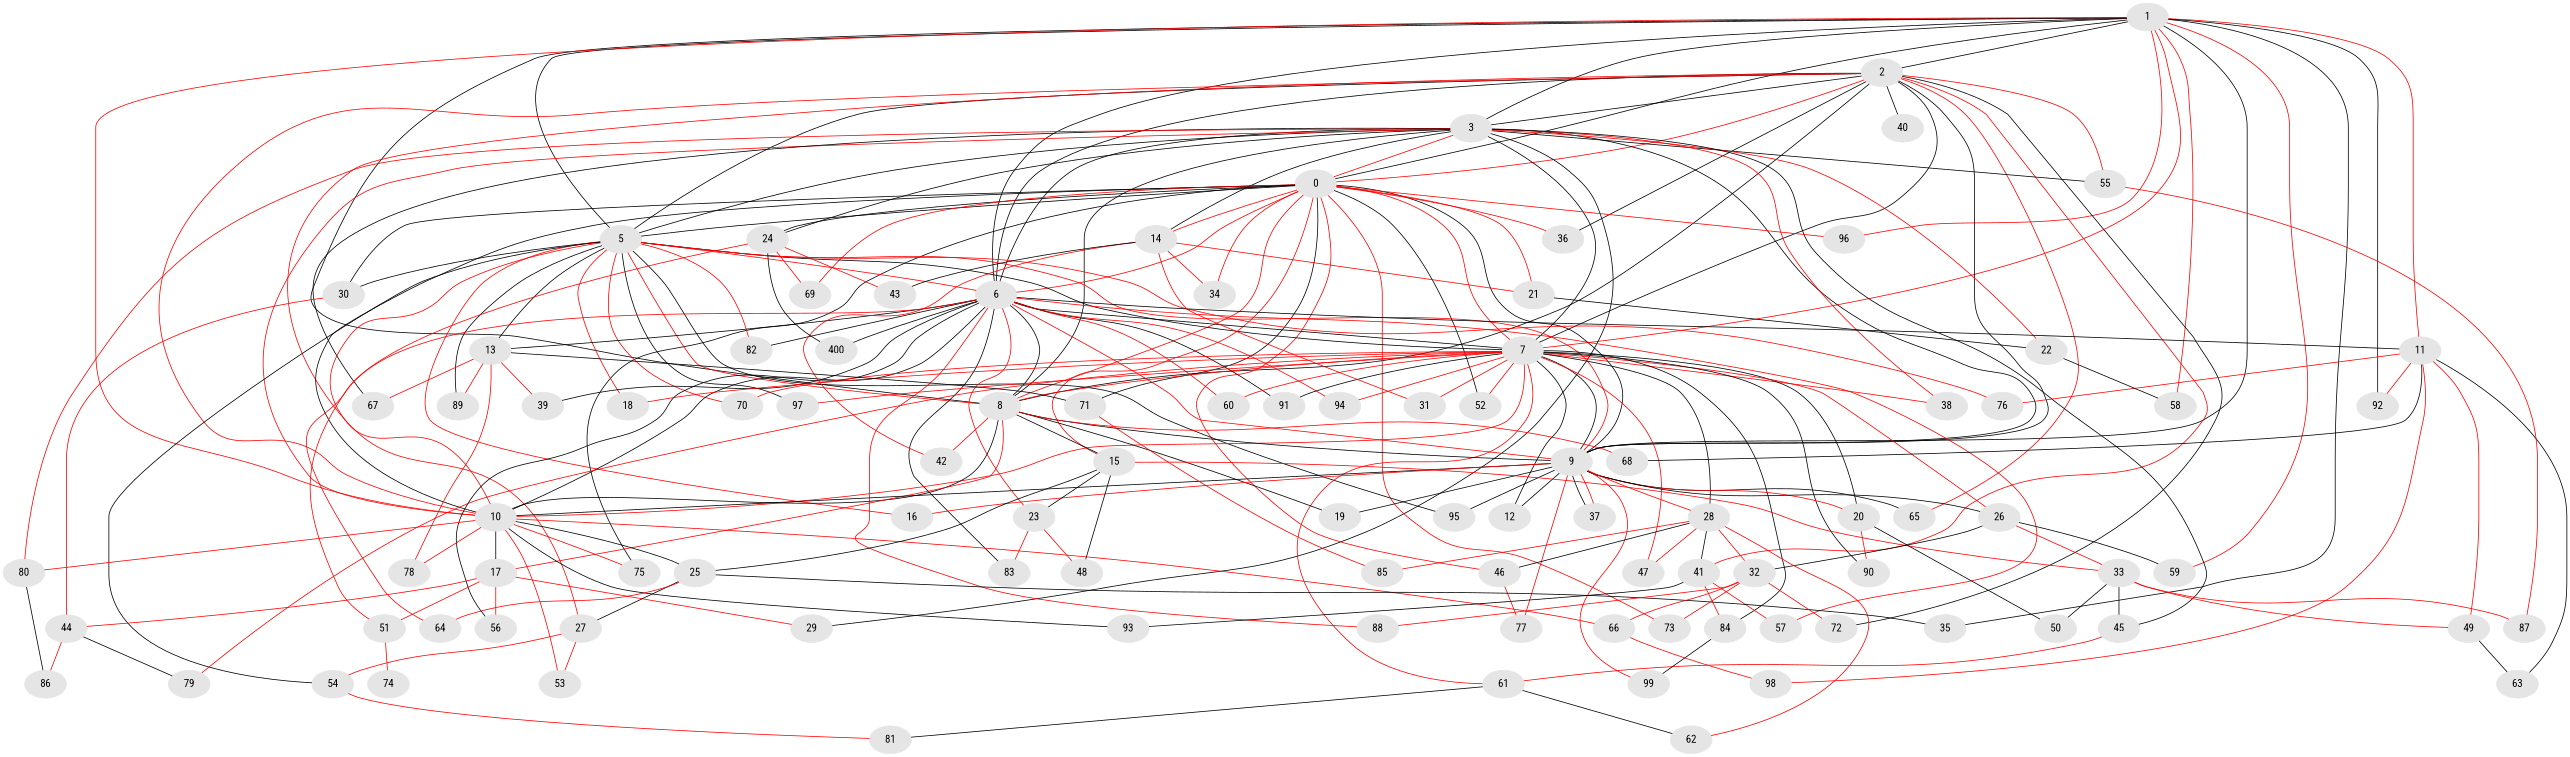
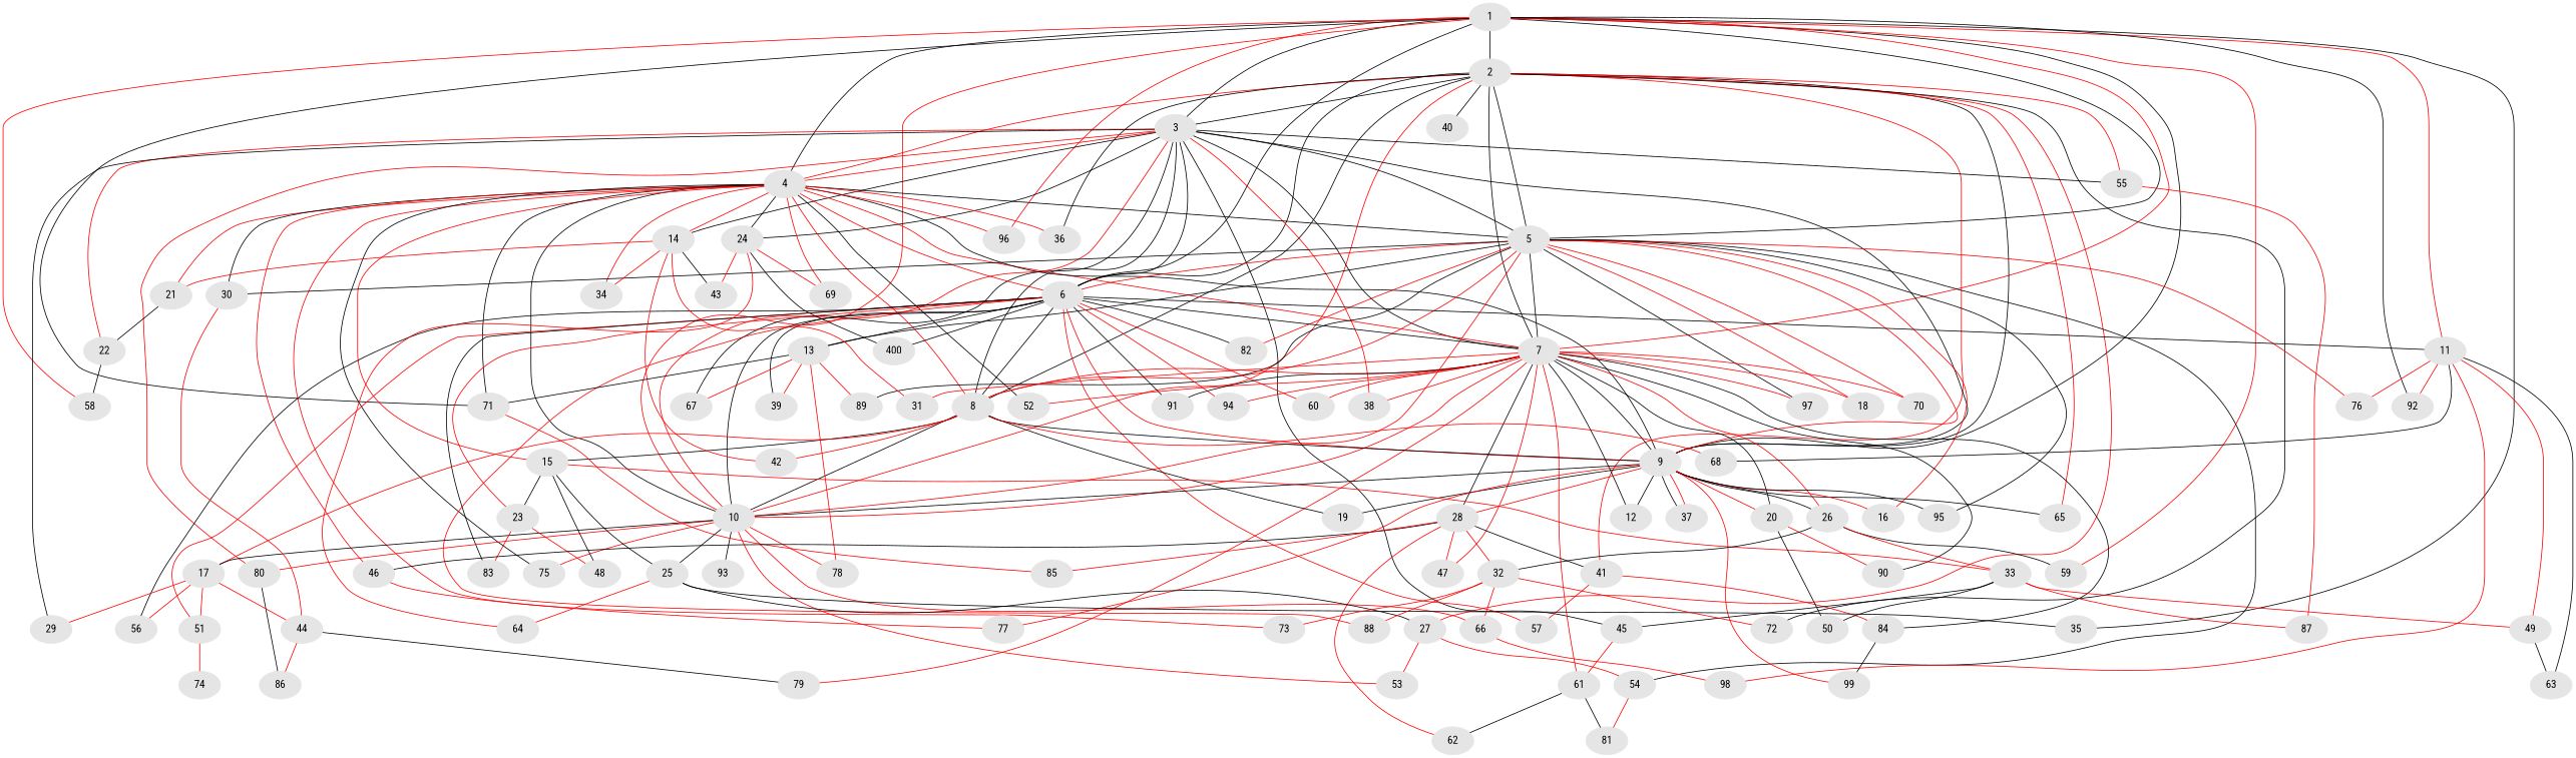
  graph {
    fontname="Roboto Condensed"
    node [color=gray90 fontname="Roboto Condensed" style=filled]
    edge [color=red fontname="Roboto Condensed"]
    1
    2
    3
-   4 [label=0]
+   4
    5
    6
    7
    8
    9
    10
    11
    35
    58
    59
    92
    96
    27
    36
    40
    41
    55
    65
    72
    14
    22
    24
    29
    38
    45
    67
    80
    15
    21
    30
    34
    46
    52
    69
    71
    73
    75
    13
    16
    18
    54
    70
    76
    82
    89
    95
    97
    23
    39
    51
    56
    57
    60
    83
    88
    91
    94
    n62 [label=400]
    12
    20
    26
    28
    31
    47
    61
    79
    84
    90
    17
    19
    42
    68
    37
    77
    99
    25
    53
    66
    78
    93
    49
    63
    98
    87
    43
    64
    86
    33
    48
    44
    85
    81
    74
    50
    32
    62
    1 -- 2 [color=black]
    1 -- 3 [color=black]
    1 -- 4 [color=black]
    1 -- 5 [color=black]
    1 -- 6 [color=black]
    1 -- 7
-   1 -- 8 [color=black]
+   1 -- 71 [color=black]
    1 -- 9 [color=black]
    1 -- 10
    1 -- 11
    1 -- 35 [color=black]
    1 -- 58
    1 -- 59
    1 -- 92 [color=black]
    1 -- 96
    2 -- 3 [color=black]
    2 -- 4
    2 -- 5 [color=black]
    2 -- 6 [color=black]
    2 -- 7 [color=black]
    2 -- 8 [color=black]
    2 -- 9 [color=black]
    2 -- 10
    2 -- 27
    2 -- 36 [color=black]
    2 -- 40 [color=black]
    2 -- 41
    2 -- 55
    2 -- 65
    2 -- 72 [color=black]
    3 -- 4
    3 -- 5 [color=black]
    3 -- 6 [color=black]
    3 -- 7 [color=black]
    3 -- 8 [color=black]
    3 -- 9 [color=black]
    3 -- 10
    3 -- 55 [color=black]
    3 -- 14 [color=black]
    3 -- 22
    3 -- 24 [color=black]
    3 -- 29 [color=black]
    3 -- 38
    3 -- 45 [color=black]
    3 -- 67 [color=black]
    3 -- 80
    4 -- 5 [color=black]
    4 -- 6
    4 -- 7
    4 -- 8
    4 -- 9 [color=black]
    4 -- 10 [color=black]
    4 -- 96
    4 -- 36
    4 -- 14
    4 -- 24 [color=black]
    4 -- 15
    4 -- 21
    4 -- 30 [color=black]
    4 -- 34
    4 -- 46
    4 -- 52 [color=black]
    4 -- 69
    4 -- 71 [color=black]
    4 -- 73
    4 -- 75 [color=black]
    5 -- 6
    5 -- 7 [color=black]
    5 -- 8
    5 -- 9
    5 -- 10
    5 -- 30 [color=black]
    5 -- 13 [color=black]
    5 -- 16
    5 -- 18
    5 -- 54 [color=black]
    5 -- 70
    5 -- 76
    5 -- 82
    5 -- 89 [color=black]
    5 -- 95 [color=black]
    5 -- 97 [color=black]
    6 -- 7 [color=black]
    6 -- 8 [color=black]
    6 -- 9
    6 -- 10 [color=black]
    6 -- 11 [color=black]
    6 -- 13 [color=black]
    6 -- 82 [color=black]
    6 -- 23
    6 -- 39 [color=black]
    6 -- 51
    6 -- 56 [color=black]
    6 -- 57
    6 -- 60
    6 -- 83 [color=black]
    6 -- 88
    6 -- 91 [color=black]
    6 -- 94
    6 -- n62 [color=black]
    7 -- 8
    7 -- 9 [color=black]
    7 -- 10
    7 -- 38
    7 -- 52
    7 -- 18
    7 -- 70
    7 -- 97
    7 -- 60
    7 -- 91 [color=black]
    7 -- 94
    7 -- 12 [color=black]
    7 -- 20 [color=black]
    7 -- 26
    7 -- 28 [color=black]
    7 -- 31
    7 -- 47
    7 -- 61
    7 -- 79
    7 -- 84 [color=black]
    7 -- 90 [color=black]
    8 -- 9 [color=black]
    8 -- 10 [color=black]
    8 -- 15 [color=black]
    8 -- 17
    8 -- 19 [color=black]
    8 -- 42
    8 -- 68
    9 -- 10 [color=black]
    9 -- 65 [color=black]
    9 -- 16
    9 -- 95 [color=black]
    9 -- 12 [color=black]
    9 -- 20
    9 -- 26 [color=black]
    9 -- 28
    9 -- 19 [color=black]
    9 -- 37 [color=black]
    9 -- 37
    9 -- 77
    9 -- 99
    10 -- 80
    10 -- 75
    10 -- 17 [color=black]
    10 -- 25 [color=black]
    10 -- 53
    10 -- 66
    10 -- 78
    10 -- 93 [color=black]
    11 -- 92
    11 -- 76
    11 -- 68 [color=black]
    11 -- 49
    11 -- 63 [color=black]
    11 -- 98
    27 -- 54
    27 -- 53
    41 -- 57
    41 -- 84
-   41 -- 93 [color=black]
    55 -- 87
    14 -- 21
    14 -- 34
    14 -- 31
    14 -- 42
    14 -- 43 [color=black]
    22 -- 58 [color=black]
    24 -- 69
    24 -- n62 [color=black]
    24 -- 43
    24 -- 64
    45 -- 61
    80 -- 86 [color=black]
    15 -- 23 [color=black]
    15 -- 25 [color=black]
    15 -- 33
    15 -- 48 [color=black]
    21 -- 22 [color=black]
    30 -- 44
    46 -- 77
    71 -- 85
    13 -- 67
    13 -- 71 [color=black]
    13 -- 89
    13 -- 39
    13 -- 78
    54 -- 81
    23 -- 83
    23 -- 48
    51 -- 74
    20 -- 90
    20 -- 50 [color=black]
    26 -- 59 [color=black]
    26 -- 33
    26 -- 32 [color=black]
    28 -- 41 [color=black]
    28 -- 46 [color=black]
    28 -- 47
    28 -- 85
    28 -- 32
    28 -- 62
    61 -- 81 [color=black]
    61 -- 62 [color=black]
    84 -- 99 [color=black]
    17 -- 29
    17 -- 51
    17 -- 56
    17 -- 44
    25 -- 35 [color=black]
    25 -- 27 [color=black]
    25 -- 64
    66 -- 98
    49 -- 63 [color=black]
    33 -- 45 [color=black]
    33 -- 49
    33 -- 87
    33 -- 50 [color=black]
    44 -- 79 [color=black]
    44 -- 86
    32 -- 72
    32 -- 73
    32 -- 88
    32 -- 66
  }
